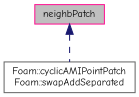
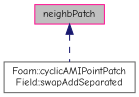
  digraph {
    rankdir=TB
    fontname="Comic Neue"
    node [fontname="Comic Neue" fontsize=10 shape=record]
    n1 [color=deeppink fillcolor=grey75 fontcolor=black height=0.2 label=neighbPatch style=filled width=0.4]
-   n2 [color=gray40 height=0.2 label="Foam::cyclicAMIPointPatch\lFoam::swapAddSeparated" width=0.4]
+   n2 [color=gray40 height=0.2 label="Foam::cyclicAMIPointPatch\lField::swapAddSeparated" width=0.4]
    n1 -> n2 [color=midnightblue dir=back fontname="Comic Neue" fontsize=10 labelfontname=Helvetica labelfontsize=10 style=dashed]
  }
